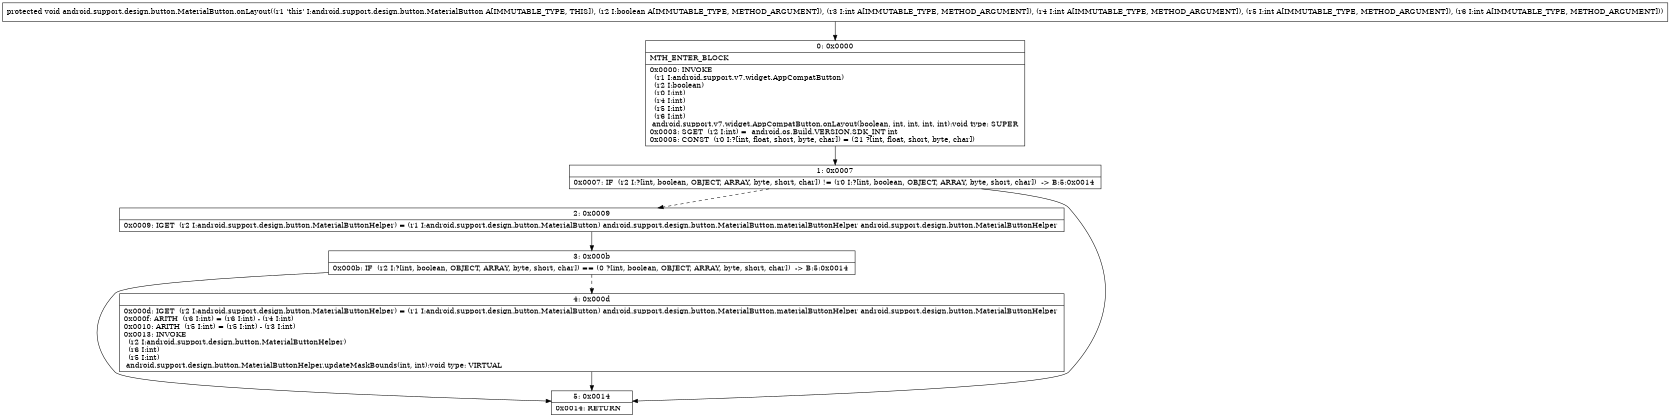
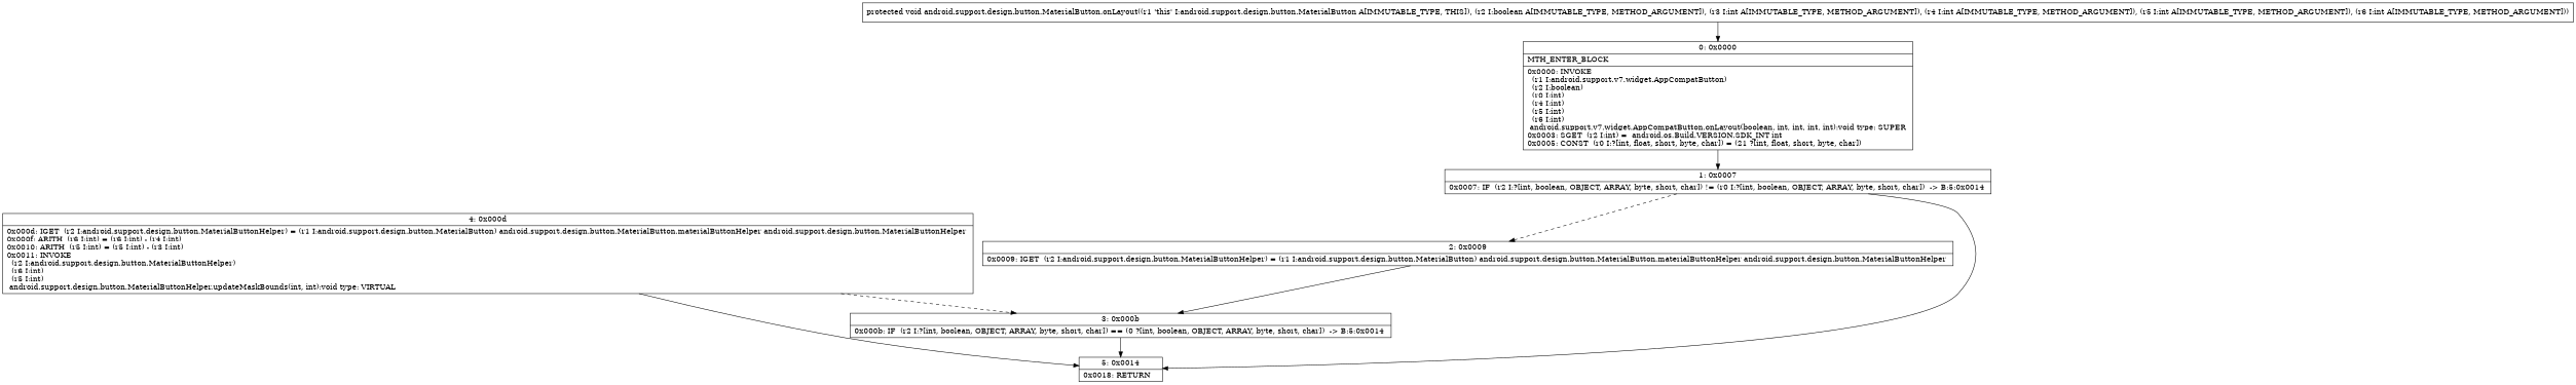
  digraph {
    node [shape=record]
    n1 [label="{0\:\ 0x0000|MTH_ENTER_BLOCK\l|0x0000: INVOKE  \l  (r1 I:android.support.v7.widget.AppCompatButton)\l  (r2 I:boolean)\l  (r0 I:int)\l  (r4 I:int)\l  (r5 I:int)\l  (r6 I:int)\l android.support.v7.widget.AppCompatButton.onLayout(boolean, int, int, int, int):void type: SUPER \l0x0003: SGET  (r2 I:int) =  android.os.Build.VERSION.SDK_INT int \l0x0005: CONST  (r0 I:?[int, float, short, byte, char]) = (21 ?[int, float, short, byte, char]) \l}"]
    n2 [label="{1\:\ 0x0007|0x0007: IF  (r2 I:?[int, boolean, OBJECT, ARRAY, byte, short, char]) != (r0 I:?[int, boolean, OBJECT, ARRAY, byte, short, char])  \-\> B:5:0x0014 \l}"]
    n3 [label="{2\:\ 0x0009|0x0009: IGET  (r2 I:android.support.design.button.MaterialButtonHelper) = (r1 I:android.support.design.button.MaterialButton) android.support.design.button.MaterialButton.materialButtonHelper android.support.design.button.MaterialButtonHelper \l}"]
-   n4 [label="{5\:\ 0x0014|0x0014: RETURN   \l}"]
+   n4 [label="{5\:\ 0x0014|0x0018: RETURN   \l}"]
    n5 [label="{3\:\ 0x000b|0x000b: IF  (r2 I:?[int, boolean, OBJECT, ARRAY, byte, short, char]) == (0 ?[int, boolean, OBJECT, ARRAY, byte, short, char])  \-\> B:5:0x0014 \l}"]
-   n6 [label="{4\:\ 0x000d|0x000d: IGET  (r2 I:android.support.design.button.MaterialButtonHelper) = (r1 I:android.support.design.button.MaterialButton) android.support.design.button.MaterialButton.materialButtonHelper android.support.design.button.MaterialButtonHelper \l0x000f: ARITH  (r6 I:int) = (r6 I:int) \- (r4 I:int) \l0x0010: ARITH  (r5 I:int) = (r5 I:int) \- (r3 I:int) \l0x0013: INVOKE  \l  (r2 I:android.support.design.button.MaterialButtonHelper)\l  (r6 I:int)\l  (r5 I:int)\l android.support.design.button.MaterialButtonHelper.updateMaskBounds(int, int):void type: VIRTUAL \l}"]
+   n6 [label="{4\:\ 0x000d|0x000d: IGET  (r2 I:android.support.design.button.MaterialButtonHelper) = (r1 I:android.support.design.button.MaterialButton) android.support.design.button.MaterialButton.materialButtonHelper android.support.design.button.MaterialButtonHelper \l0x000f: ARITH  (r6 I:int) = (r6 I:int) \- (r4 I:int) \l0x0010: ARITH  (r5 I:int) = (r5 I:int) \- (r3 I:int) \l0x0011: INVOKE  \l  (r2 I:android.support.design.button.MaterialButtonHelper)\l  (r6 I:int)\l  (r5 I:int)\l android.support.design.button.MaterialButtonHelper.updateMaskBounds(int, int):void type: VIRTUAL \l}"]
    n7 [label="{protected void android.support.design.button.MaterialButton.onLayout((r1 'this' I:android.support.design.button.MaterialButton A[IMMUTABLE_TYPE, THIS]), (r2 I:boolean A[IMMUTABLE_TYPE, METHOD_ARGUMENT]), (r3 I:int A[IMMUTABLE_TYPE, METHOD_ARGUMENT]), (r4 I:int A[IMMUTABLE_TYPE, METHOD_ARGUMENT]), (r5 I:int A[IMMUTABLE_TYPE, METHOD_ARGUMENT]), (r6 I:int A[IMMUTABLE_TYPE, METHOD_ARGUMENT])) }"]
    n1 -> n2
    n2 -> n3 [style=dashed]
    n2 -> n4
    n3 -> n5
    n5 -> n4
-   n5 -> n6 [style=dashed]
+   n6 -> n5 [style=dashed]
    n6 -> n4
    n7 -> n1
  }
